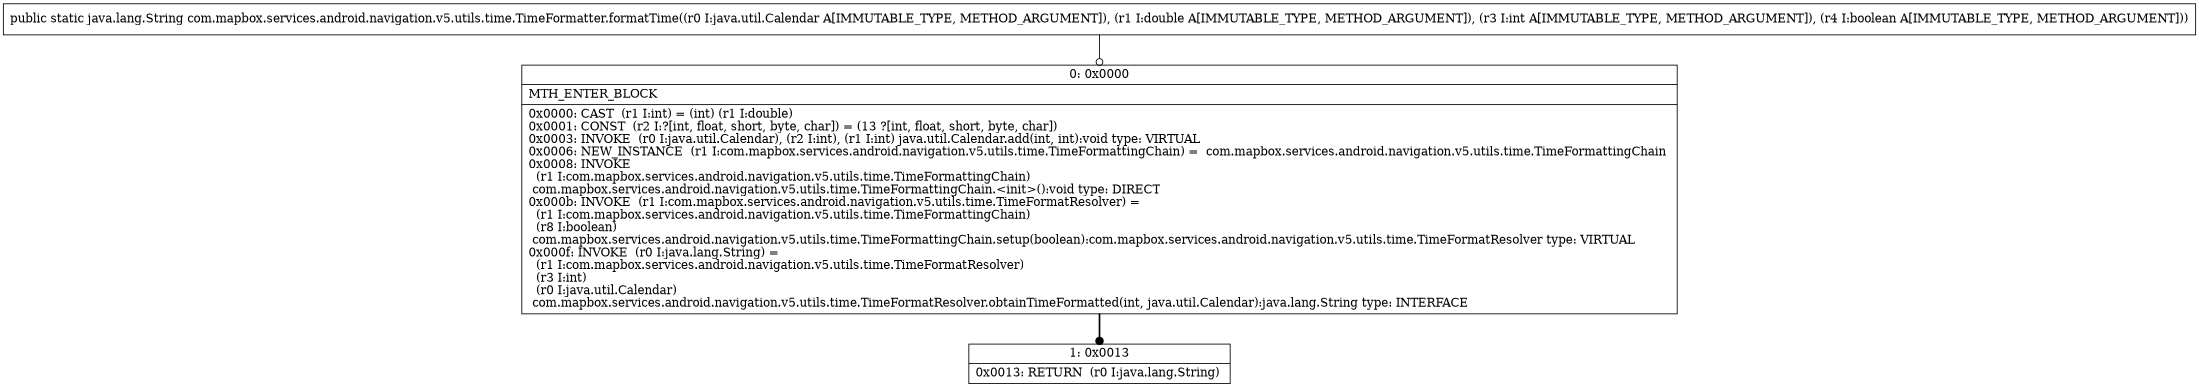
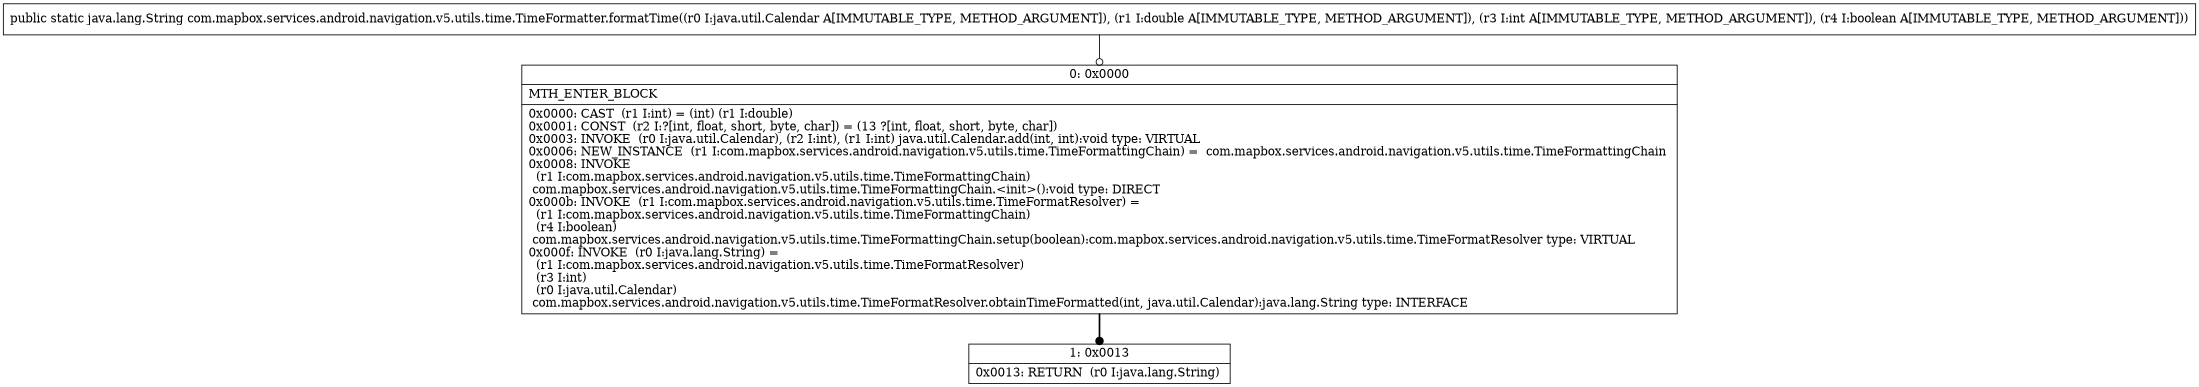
  digraph {
    node [shape=record]
-   n1 [label="{0\:\ 0x0000|MTH_ENTER_BLOCK\l|0x0000: CAST  (r1 I:int) = (int) (r1 I:double) \l0x0001: CONST  (r2 I:?[int, float, short, byte, char]) = (13 ?[int, float, short, byte, char]) \l0x0003: INVOKE  (r0 I:java.util.Calendar), (r2 I:int), (r1 I:int) java.util.Calendar.add(int, int):void type: VIRTUAL \l0x0006: NEW_INSTANCE  (r1 I:com.mapbox.services.android.navigation.v5.utils.time.TimeFormattingChain) =  com.mapbox.services.android.navigation.v5.utils.time.TimeFormattingChain \l0x0008: INVOKE  \l  (r1 I:com.mapbox.services.android.navigation.v5.utils.time.TimeFormattingChain)\l com.mapbox.services.android.navigation.v5.utils.time.TimeFormattingChain.\<init\>():void type: DIRECT \l0x000b: INVOKE  (r1 I:com.mapbox.services.android.navigation.v5.utils.time.TimeFormatResolver) = \l  (r1 I:com.mapbox.services.android.navigation.v5.utils.time.TimeFormattingChain)\l  (r8 I:boolean)\l com.mapbox.services.android.navigation.v5.utils.time.TimeFormattingChain.setup(boolean):com.mapbox.services.android.navigation.v5.utils.time.TimeFormatResolver type: VIRTUAL \l0x000f: INVOKE  (r0 I:java.lang.String) = \l  (r1 I:com.mapbox.services.android.navigation.v5.utils.time.TimeFormatResolver)\l  (r3 I:int)\l  (r0 I:java.util.Calendar)\l com.mapbox.services.android.navigation.v5.utils.time.TimeFormatResolver.obtainTimeFormatted(int, java.util.Calendar):java.lang.String type: INTERFACE \l}"]
+   n1 [label="{0\:\ 0x0000|MTH_ENTER_BLOCK\l|0x0000: CAST  (r1 I:int) = (int) (r1 I:double) \l0x0001: CONST  (r2 I:?[int, float, short, byte, char]) = (13 ?[int, float, short, byte, char]) \l0x0003: INVOKE  (r0 I:java.util.Calendar), (r2 I:int), (r1 I:int) java.util.Calendar.add(int, int):void type: VIRTUAL \l0x0006: NEW_INSTANCE  (r1 I:com.mapbox.services.android.navigation.v5.utils.time.TimeFormattingChain) =  com.mapbox.services.android.navigation.v5.utils.time.TimeFormattingChain \l0x0008: INVOKE  \l  (r1 I:com.mapbox.services.android.navigation.v5.utils.time.TimeFormattingChain)\l com.mapbox.services.android.navigation.v5.utils.time.TimeFormattingChain.\<init\>():void type: DIRECT \l0x000b: INVOKE  (r1 I:com.mapbox.services.android.navigation.v5.utils.time.TimeFormatResolver) = \l  (r1 I:com.mapbox.services.android.navigation.v5.utils.time.TimeFormattingChain)\l  (r4 I:boolean)\l com.mapbox.services.android.navigation.v5.utils.time.TimeFormattingChain.setup(boolean):com.mapbox.services.android.navigation.v5.utils.time.TimeFormatResolver type: VIRTUAL \l0x000f: INVOKE  (r0 I:java.lang.String) = \l  (r1 I:com.mapbox.services.android.navigation.v5.utils.time.TimeFormatResolver)\l  (r3 I:int)\l  (r0 I:java.util.Calendar)\l com.mapbox.services.android.navigation.v5.utils.time.TimeFormatResolver.obtainTimeFormatted(int, java.util.Calendar):java.lang.String type: INTERFACE \l}"]
    n2 [label="{1\:\ 0x0013|0x0013: RETURN  (r0 I:java.lang.String) \l}"]
    n3 [label="{public static java.lang.String com.mapbox.services.android.navigation.v5.utils.time.TimeFormatter.formatTime((r0 I:java.util.Calendar A[IMMUTABLE_TYPE, METHOD_ARGUMENT]), (r1 I:double A[IMMUTABLE_TYPE, METHOD_ARGUMENT]), (r3 I:int A[IMMUTABLE_TYPE, METHOD_ARGUMENT]), (r4 I:boolean A[IMMUTABLE_TYPE, METHOD_ARGUMENT])) }"]
    n1 -> n2 [style=bold arrowhead=dot]
    n3 -> n1 [style=solid arrowhead=odot]
  }
